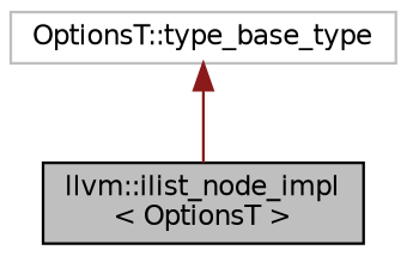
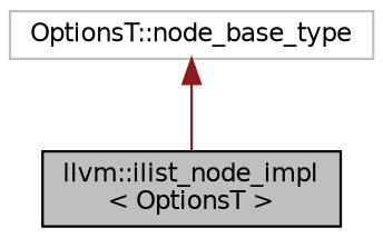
  digraph {
    node [fontname=Helvetica fontsize=10 shape=record]
    n1 [color=black fillcolor=grey75 fontcolor=black height=0.2 label="llvm::ilist_node_impl\l\< OptionsT \>" style=filled width=0.4]
-   n2 [color=grey75 height=0.2 label="OptionsT::type_base_type" width=0.4]
+   n2 [color=grey75 height=0.2 label="OptionsT::node_base_type" width=0.4]
    n2 -> n1 [color=firebrick4 dir=back fontname=Helvetica fontsize=10 labelfontname=Helvetica labelfontsize=10 style=solid]
  }
